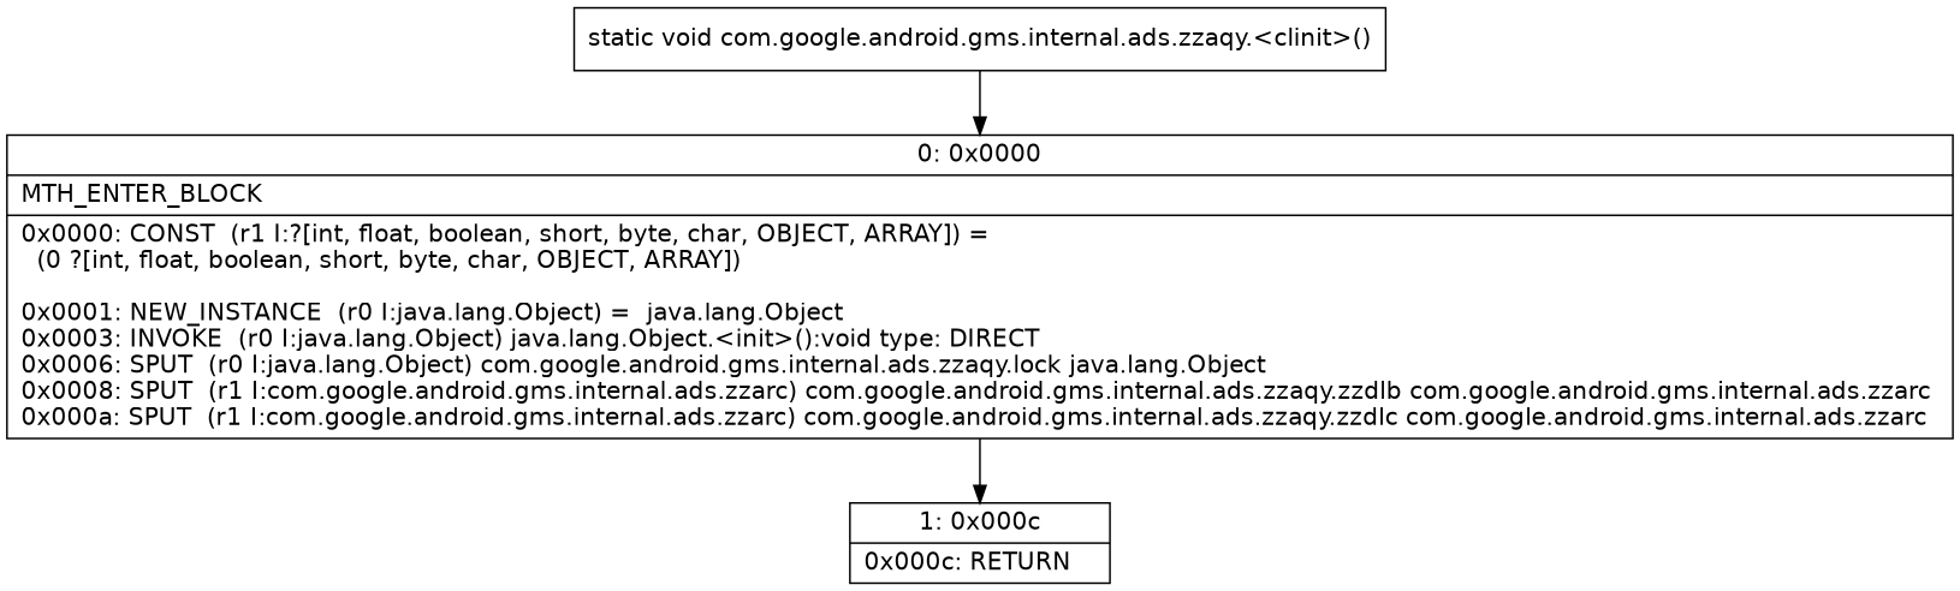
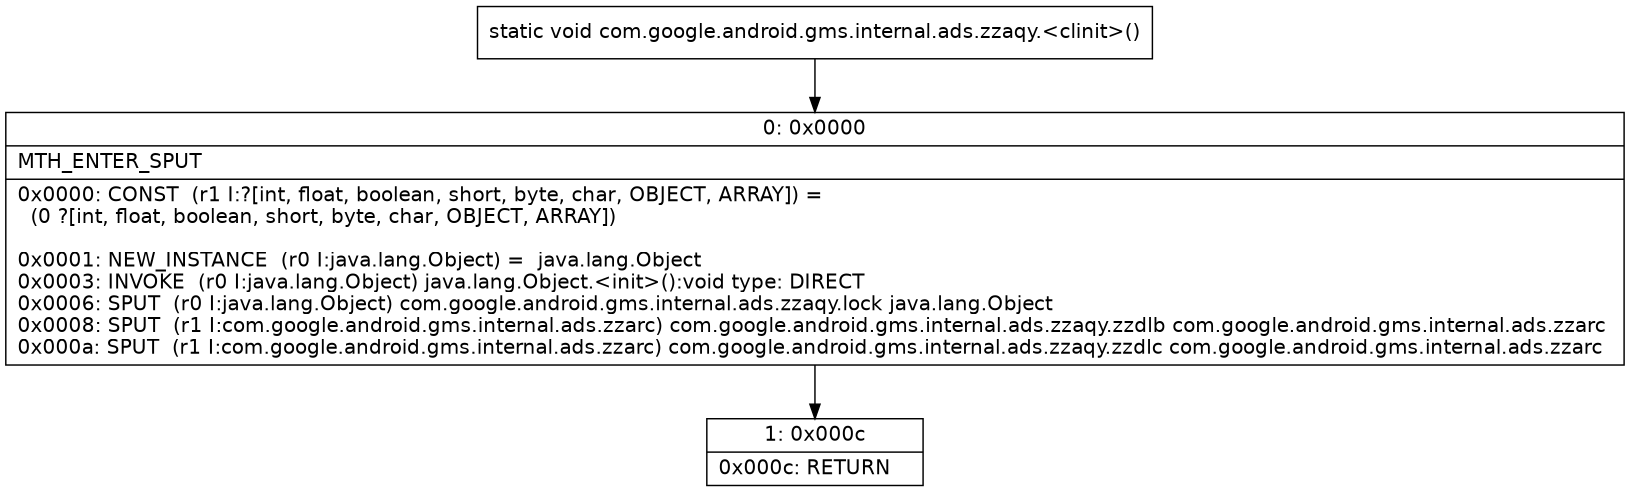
  digraph {
    fontname="DejaVu Sans"
    node [shape=record fontname="DejaVu Sans"]
    edge [fontname="DejaVu Sans"]
-   n1 [label="{0\:\ 0x0000|MTH_ENTER_BLOCK\l|0x0000: CONST  (r1 I:?[int, float, boolean, short, byte, char, OBJECT, ARRAY]) = \l  (0 ?[int, float, boolean, short, byte, char, OBJECT, ARRAY])\l \l0x0001: NEW_INSTANCE  (r0 I:java.lang.Object) =  java.lang.Object \l0x0003: INVOKE  (r0 I:java.lang.Object) java.lang.Object.\<init\>():void type: DIRECT \l0x0006: SPUT  (r0 I:java.lang.Object) com.google.android.gms.internal.ads.zzaqy.lock java.lang.Object \l0x0008: SPUT  (r1 I:com.google.android.gms.internal.ads.zzarc) com.google.android.gms.internal.ads.zzaqy.zzdlb com.google.android.gms.internal.ads.zzarc \l0x000a: SPUT  (r1 I:com.google.android.gms.internal.ads.zzarc) com.google.android.gms.internal.ads.zzaqy.zzdlc com.google.android.gms.internal.ads.zzarc \l}"]
+   n1 [label="{0\:\ 0x0000|MTH_ENTER_SPUT\l|0x0000: CONST  (r1 I:?[int, float, boolean, short, byte, char, OBJECT, ARRAY]) = \l  (0 ?[int, float, boolean, short, byte, char, OBJECT, ARRAY])\l \l0x0001: NEW_INSTANCE  (r0 I:java.lang.Object) =  java.lang.Object \l0x0003: INVOKE  (r0 I:java.lang.Object) java.lang.Object.\<init\>():void type: DIRECT \l0x0006: SPUT  (r0 I:java.lang.Object) com.google.android.gms.internal.ads.zzaqy.lock java.lang.Object \l0x0008: SPUT  (r1 I:com.google.android.gms.internal.ads.zzarc) com.google.android.gms.internal.ads.zzaqy.zzdlb com.google.android.gms.internal.ads.zzarc \l0x000a: SPUT  (r1 I:com.google.android.gms.internal.ads.zzarc) com.google.android.gms.internal.ads.zzaqy.zzdlc com.google.android.gms.internal.ads.zzarc \l}"]
    n2 [label="{1\:\ 0x000c|0x000c: RETURN   \l}"]
    n3 [label="{static void com.google.android.gms.internal.ads.zzaqy.\<clinit\>() }"]
    n1 -> n2
    n3 -> n1
  }
